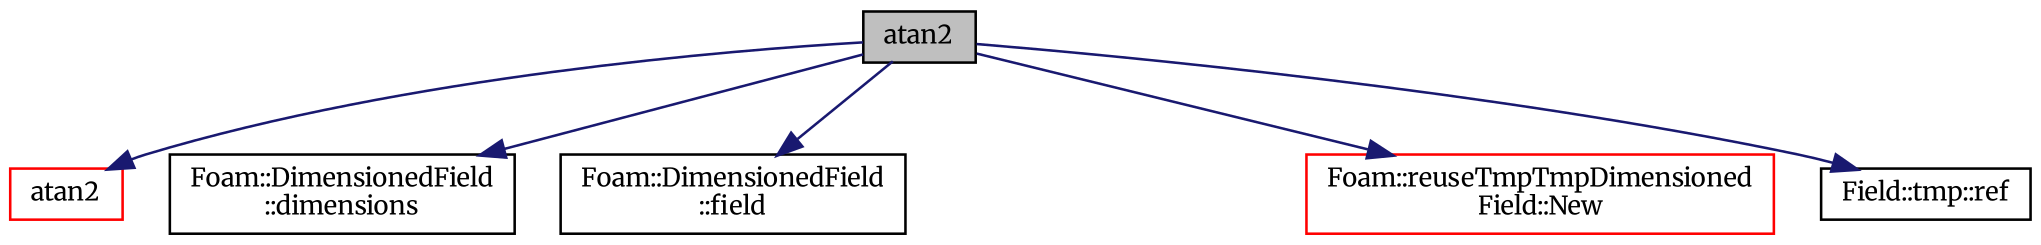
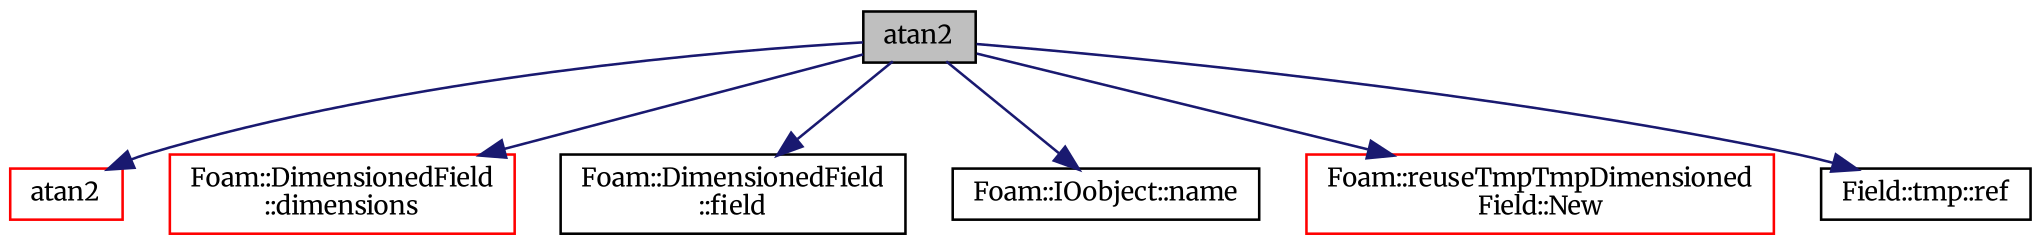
  digraph {
    fontname=Merriweather
    rankdir=TB
    node [color=black fontname=Merriweather fontsize=10 shape=record]
    edge [color=midnightblue fontname=Merriweather fontsize=10 labelfontname=Helvetica labelfontsize=10 style=solid]
    n1 [fillcolor=grey75 fontcolor=black height=0.2 label=atan2 style=filled width=0.4]
    n2 [color=red height=0.2 label=atan2 width=0.4]
-   n3 [height=0.2 label="Foam::DimensionedField\l::dimensions" width=0.4]
+   n3 [color=red height=0.2 label="Foam::DimensionedField\l::dimensions" width=0.4]
    n4 [height=0.2 label="Foam::DimensionedField\l::field" width=0.4]
+   n5 [height=0.2 label="Foam::IOobject::name" width=0.4]
    n6 [color=red height=0.2 label="Foam::reuseTmpTmpDimensioned\lField::New" width=0.4]
    n7 [height=0.2 label="Field::tmp::ref" width=0.4]
    n1 -> n2
    n1 -> n3
    n1 -> n4
+   n1 -> n5
    n1 -> n6
    n1 -> n7
  }
